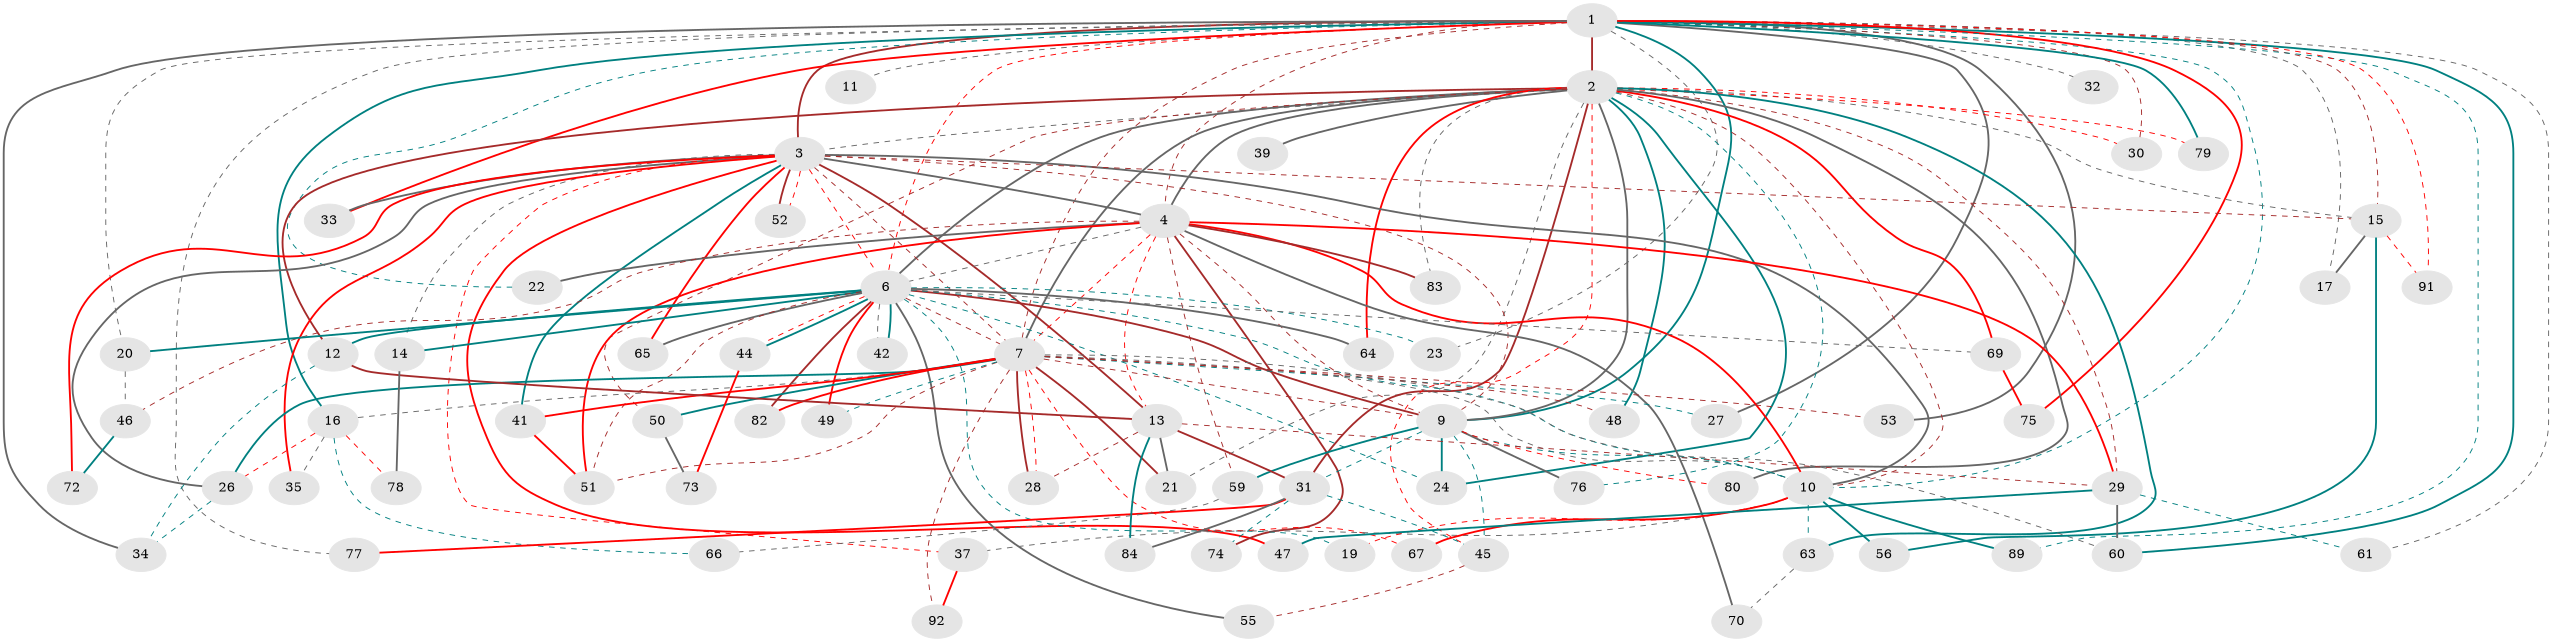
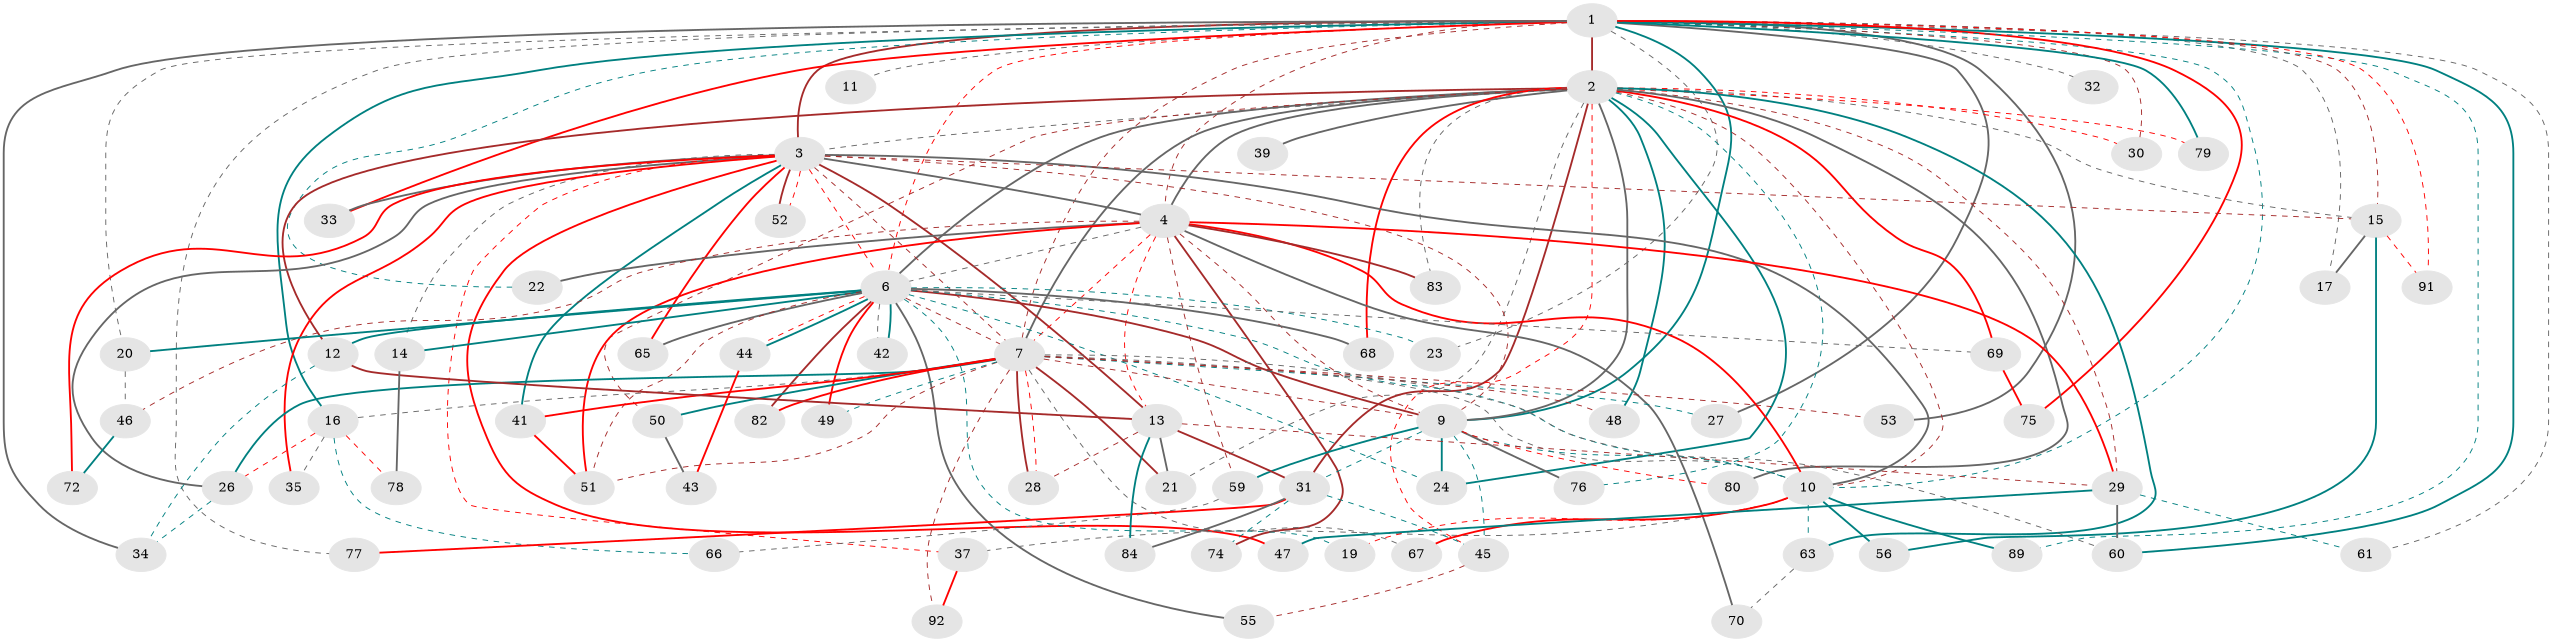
  graph {
    node [color=gray90 style=filled]
    edge [color=gray40 style=dashed]
    1 [super="+8"]
    2 [super="+5"]
    3 [super="+43"]
    4 [super="+58"]
    6 [super="+85"]
    7 [super="+90"]
    9 [super="+38"]
    10 [super="+87"]
    11
    15 [super="+81"]
    16 [super="+25"]
    17
    20
    22
    23
    27
    30
    32
    33
    34 [super="+86"]
    53
    60
    61
    75
    77
    79
    89
    91
    12
    21 [super="+88"]
    24
    29 [super="+71"]
    31 [super="+40"]
    39
    45
    48
    50
    63
-   68 [label=64]
+   68
    69
    76
    80
    83
    13 [super="+36"]
    14 [super="+18"]
    26 [super="+62"]
    35
    37
    41 [super="+64"]
    47
    52
    65
    72
    46
    51 [super="+54"]
    59
    70
    74
    19
    42
    44
    49
    55
    82
    28 [super="+57"]
    67
    92
    56
    78
    66
    84
-   73
+   73 [label=43]
    1 -- 2 [color=brown style=bold weight=4]
    1 -- 3 [color=brown style=bold weight=3]
    1 -- 4 [color=brown weight=2]
    1 -- 6 [color=red weight=2]
    1 -- 7 [color=brown weight=2]
    1 -- 9 [color=teal style=bold weight=2]
    1 -- 10 [color=teal weight=3]
    1 -- 11
    1 -- 15 [color=brown]
    1 -- 16 [color=teal style=bold weight=2]
    1 -- 17
    1 -- 20
    1 -- 22 [color=teal]
    1 -- 23
    1 -- 27 [style=bold]
    1 -- 30 [color=brown]
    1 -- 32
    1 -- 33 [color=red style=bold]
    1 -- 34 [style=bold]
    1 -- 53 [style=bold]
    1 -- 60 [color=teal style=bold]
    1 -- 61
    1 -- 75 [color=red style=bold]
    1 -- 77
    1 -- 79 [color=teal style=bold]
    1 -- 89 [color=teal]
    1 -- 91 [color=red]
    2 -- 3 [weight=2]
    2 -- 4 [style=bold weight=2]
    2 -- 6 [style=bold weight=2]
    2 -- 7 [style=bold weight=2]
    2 -- 9 [style=bold weight=2]
    2 -- 10 [color=brown weight=2]
    2 -- 15
    2 -- 30 [color=red]
    2 -- 79 [color=red]
    2 -- 12 [color=brown style=bold]
    2 -- 21
    2 -- 24 [color=teal style=bold]
    2 -- 29 [color=brown]
    2 -- 31 [color=brown style=bold]
    2 -- 39 [style=bold]
    2 -- 45 [color=red]
    2 -- 48 [color=teal style=bold]
    2 -- 50 [color=brown]
    2 -- 63 [color=teal style=bold]
    2 -- 68 [color=red style=bold]
    2 -- 69 [color=red style=bold]
    2 -- 76 [color=teal]
    2 -- 80 [style=bold]
    2 -- 83
    3 -- 4 [style=bold]
    3 -- 6 [color=red weight=2]
    3 -- 7 [color=brown]
    3 -- 9 [color=brown]
    3 -- 10 [style=bold]
    3 -- 15 [color=brown]
    3 -- 33 [style=bold]
    3 -- 13 [color=brown style=bold]
    3 -- 14 [weight=2]
    3 -- 26 [style=bold]
    3 -- 35 [color=red style=bold]
    3 -- 37 [color=red]
    3 -- 41 [color=teal style=bold]
    3 -- 47 [color=red style=bold]
    3 -- 52 [color=brown style=bold]
    3 -- 52 [color=red]
    3 -- 65 [color=red style=bold]
    3 -- 72 [color=red style=bold]
    4 -- 6 [weight=2]
    4 -- 7 [color=red]
    4 -- 9 [color=brown]
    4 -- 10 [color=red style=bold]
    4 -- 22 [style=bold]
    4 -- 29 [color=red style=bold]
    4 -- 83 [color=brown style=bold]
    4 -- 13 [color=red]
    4 -- 46 [color=brown]
    4 -- 51 [color=red style=bold]
    4 -- 59 [color=brown]
    4 -- 70 [style=bold]
    4 -- 74 [color=brown style=bold]
    6 -- 7 [color=brown]
    6 -- 9 [color=brown style=bold]
    6 -- 10 [color=teal]
    6 -- 20 [color=teal style=bold]
    6 -- 23 [color=teal]
    6 -- 12 [color=teal style=bold]
    6 -- 24 [color=teal]
    6 -- 68 [style=bold]
    6 -- 69
    6 -- 14 [color=teal style=bold]
    6 -- 65 [style=bold]
    6 -- 51 [color=brown]
    6 -- 19 [color=teal]
    6 -- 42
    6 -- 42 [color=teal style=bold]
    6 -- 44 [color=red]
    6 -- 44 [color=teal style=bold]
    6 -- 49 [color=red style=bold]
    6 -- 55 [style=bold]
    6 -- 82 [color=brown style=bold]
    7 -- 9 [color=brown]
    7 -- 10
    7 -- 16
    7 -- 27 [color=teal]
    7 -- 53 [color=brown]
    7 -- 60
    7 -- 21 [color=brown style=bold]
    7 -- 48 [color=brown]
    7 -- 50 [color=teal style=bold]
    7 -- 26 [color=teal style=bold]
    7 -- 41 [color=red style=bold]
    7 -- 51 [color=brown]
    7 -- 49 [color=teal]
    7 -- 82 [color=red style=bold]
    7 -- 28 [color=brown style=bold]
    7 -- 28 [color=red]
-   7 -- 67 [color=red]
+   7 -- 67
    7 -- 92 [color=brown]
    9 -- 10 [color=teal]
    9 -- 24 [color=teal style=bold]
    9 -- 31 [color=teal]
    9 -- 45 [color=teal]
    9 -- 76 [style=bold]
    9 -- 80 [color=red]
    9 -- 59 [color=teal style=bold]
    10 -- 89 [color=teal style=bold]
    10 -- 63 [color=teal]
    10 -- 37
    10 -- 19 [color=red]
    10 -- 67 [color=red style=bold]
    10 -- 56 [color=teal style=bold]
    15 -- 17 [style=bold]
    15 -- 91 [color=red]
    15 -- 56 [color=teal style=bold]
    16 -- 26 [color=red]
    16 -- 35
    16 -- 78 [color=red]
    16 -- 66 [color=teal]
    20 -- 46
    12 -- 34 [color=teal]
    12 -- 13 [color=brown style=bold]
    29 -- 60 [style=bold]
    29 -- 61 [color=teal]
    29 -- 47 [color=teal style=bold]
    31 -- 77 [color=red style=bold]
    31 -- 45 [color=teal]
    31 -- 74 [color=teal]
    31 -- 84 [style=bold]
    45 -- 55 [color=brown]
    50 -- 73 [style=bold]
    63 -- 70
    69 -- 75 [color=red style=bold]
    13 -- 21 [style=bold]
    13 -- 29 [color=brown]
    13 -- 31 [color=brown style=bold]
    13 -- 28 [color=brown]
    13 -- 84 [color=teal style=bold]
    14 -- 78 [style=bold]
    26 -- 34 [color=teal]
    37 -- 92 [color=red style=bold]
    41 -- 51 [color=red style=bold]
    46 -- 72 [color=teal style=bold]
    59 -- 66
    44 -- 73 [color=red style=bold]
  }
